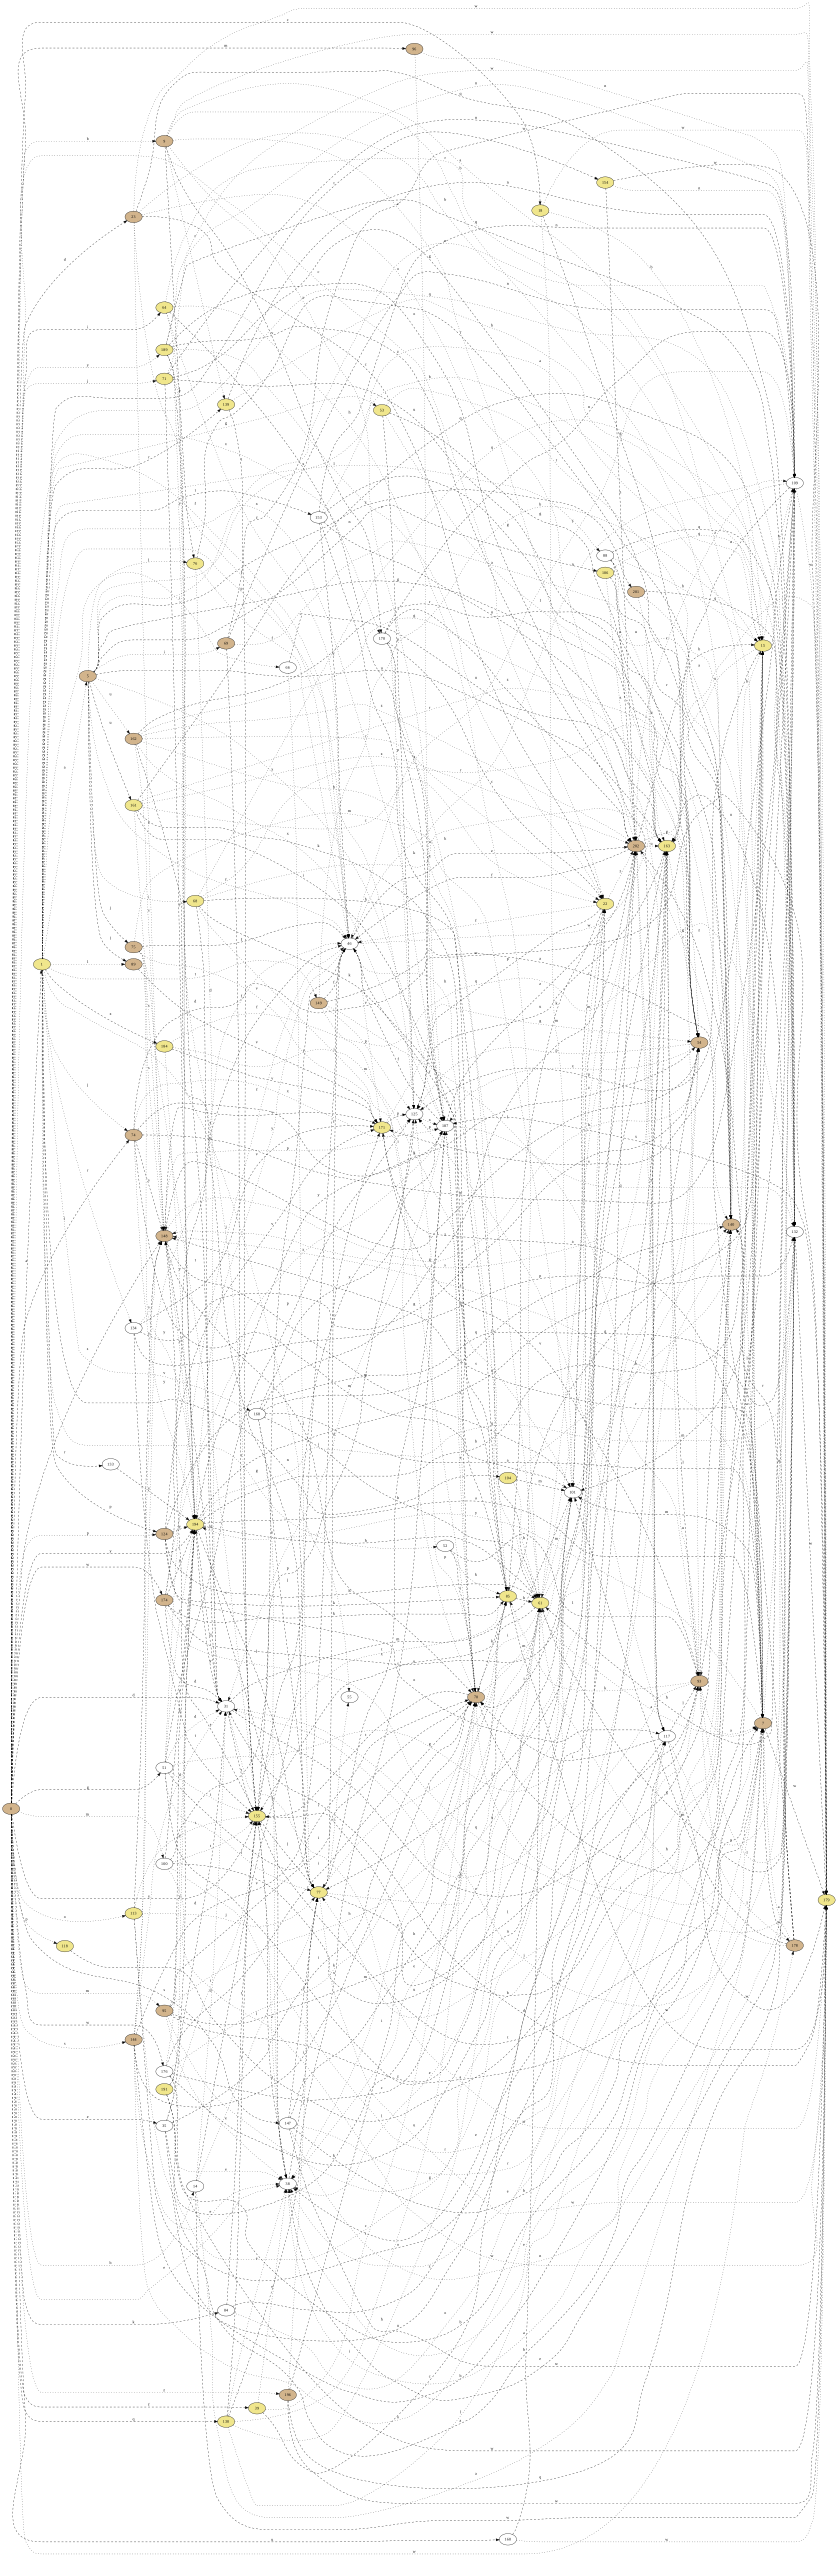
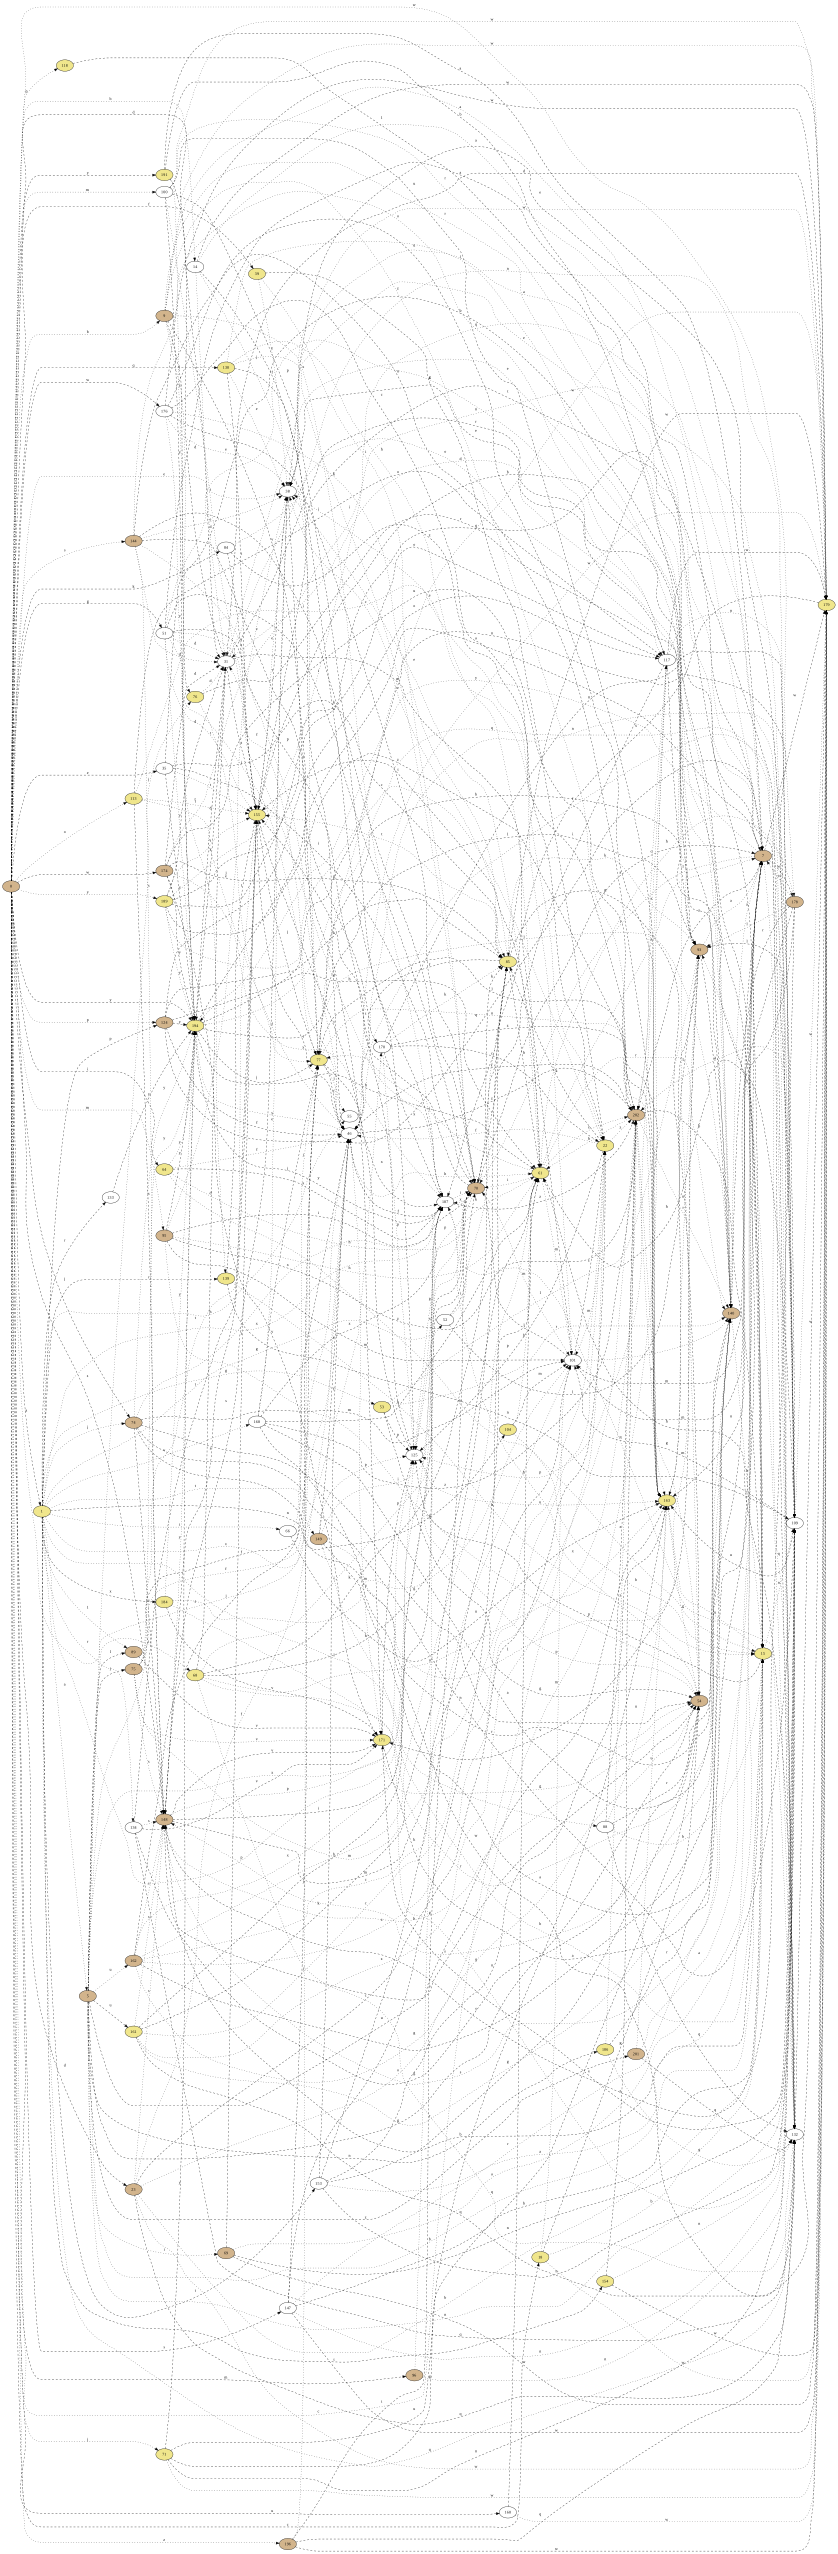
  strict digraph {
    fontname="Liberation Serif"
    rankdir=LR
    node [fillcolor=khaki fontname="Liberation Serif" style=filled]
    edge [fontname="Liberation Serif" style=dashed]
    0 [fillcolor=tan]
    1
    9 [fillcolor=tan]
    14 [fillcolor=white]
    18
    22
    n7 [fillcolor=tan label=23]
    31 [fillcolor=white]
    35 [fillcolor=white]
    38 [fillcolor=white]
    39
    46 [fillcolor=white]
    51 [fillcolor=white]
    64
    71
    74 [fillcolor=tan]
    84 [fillcolor=white]
    95 [fillcolor=tan]
    96 [fillcolor=tan]
    100 [fillcolor=white]
    113
    118
    124 [fillcolor=tan]
    130
    144 [fillcolor=tan]
    147 [fillcolor=white]
    148 [fillcolor=tan]
    160 [fillcolor=white]
    174 [fillcolor=tan]
    176 [fillcolor=white]
    178 [fillcolor=tan]
    189
    191
    194
    196 [fillcolor=tan]
    5 [fillcolor=tan]
    52 [fillcolor=white]
    53
    55 [fillcolor=white]
    66 [fillcolor=white]
    88 [fillcolor=white]
    89 [fillcolor=tan]
    104
    125 [fillcolor=white]
    132 [fillcolor=white]
    133 [fillcolor=white]
    134 [fillcolor=white]
    139
    149 [fillcolor=tan]
    153 [fillcolor=white]
    154
    168 [fillcolor=white]
    170 [fillcolor=white]
    184
    187 [fillcolor=white]
    76
    7 [fillcolor=tan]
    179
    202 [fillcolor=tan]
    140 [fillcolor=tan]
    77
    15
    54 [fillcolor=tan]
    101 [fillcolor=white]
    85
    117 [fillcolor=white]
    109 [fillcolor=white]
    155
    70 [fillcolor=tan]
    61
    171
    163
    93 [fillcolor=tan]
    68
    69 [fillcolor=tan]
    75 [fillcolor=tan]
    106
    161
    162 [fillcolor=tan]
    201 [fillcolor=tan]
    0 -> 1 [label=a]
    0 -> 9 [label=b style=dotted]
    0 -> 14 [label=b style=dotted]
    0 -> 18 [label=c]
    0 -> 22 [label=c style=dotted]
    0 -> n7 [label=d]
    0 -> 31 [label=d]
    0 -> 35 [label=e]
    0 -> 38 [label=e style=dotted]
    0 -> 39 [label=f]
    0 -> 46 [label=f style=dotted]
    0 -> 51 [label=g]
    0 -> 64 [label=i]
    0 -> 71 [label=j style=dotted]
    0 -> 74 [label=j]
    0 -> 84 [label=k]
    0 -> 95 [label=m style=dotted]
    0 -> 96 [label=m]
    0 -> 100 [label=m style=dotted]
    0 -> 113 [label=o style=dotted]
    0 -> 118 [label=p style=dotted]
    0 -> 124 [label=p style=dotted]
    0 -> 130 [label=q]
    0 -> 144 [label=s style=dotted]
    0 -> 147 [label=s]
    0 -> 148 [label=s]
    0 -> 160 [label=u]
    0 -> 174 [label=w]
    0 -> 176 [label=w]
    0 -> 178 [label=w style=dotted]
    0 -> 189 [label=y style=dotted]
-   0 -> 155 [label=y]
+   0 -> 191 [label=y]
    0 -> 194 [label=y]
    0 -> 196 [label=z style=dotted]
    1 -> 74 [label=j style=dotted]
    1 -> 124 [label=p]
    1 -> 5 [label=a style=dotted]
    1 -> 52 [label=g style=dotted]
    1 -> 53 [label=g style=dotted]
    1 -> 55 [label=h style=dotted]
    1 -> 66 [label=i style=dotted]
    1 -> 88 [label=l style=dotted]
    1 -> 89 [label=l style=dotted]
    1 -> 104 [label=n]
    1 -> 125 [label=p style=dotted]
    1 -> 132 [label=q style=dotted]
    1 -> 133 [label=r]
    1 -> 134 [label=r style=dotted]
    1 -> 139 [label=r]
    1 -> 149 [label=t style=dotted]
    1 -> 153 [label=t]
    1 -> 154 [label=t]
    1 -> 168 [label=v style=dotted]
    1 -> 170 [label=v style=dotted]
    1 -> 184 [label=x]
    1 -> 187 [label=x style=dotted]
    9 -> 139 [label=r style=dotted]
    9 -> 170 [label=v]
    9 -> 187 [label=x style=dotted]
    9 -> 76 [label=j]
    9 -> 7 [label=a style=dotted]
    9 -> 179 [label=w style=dotted]
    9 -> 202 [label=z style=dotted]
    9 -> 140 [label=r style=dotted]
    14 -> 31 [label=d style=dotted]
    14 -> 46 [label=f]
    14 -> 7 [label=a style=dotted]
    14 -> 179 [label=w]
    14 -> 77 [label=j style=dotted]
    18 -> 179 [label=w style=dotted]
    18 -> 15 [label=b style=dotted]
    18 -> 54 [label=g]
    18 -> 101 [label=m style=dotted]
    22 -> 46 [label=f style=dotted]
    22 -> 125 [label=p]
    22 -> 202 [label=z style=dotted]
    22 -> 101 [label=m style=dotted]
    22 -> 85 [label=k]
    n7 -> 22 [label=c]
    n7 -> 46 [label=f style=dotted]
    n7 -> 148 [label=s style=dotted]
    n7 -> 132 [label=q]
    n7 -> 179 [label=w style=dotted]
    n7 -> 15 [label=b style=dotted]
    n7 -> 117 [label=o style=dotted]
    31 -> 194 [label=y]
    31 -> 179 [label=w style=dotted]
    31 -> 140 [label=r]
    31 -> 101 [label=m]
    31 -> 109 [label=n style=dotted]
    31 -> 155 [label=t]
    35 -> 194 [label=y]
    35 -> 15 [label=b]
    35 -> 85 [label=k]
    35 -> 155 [label=t style=dotted]
    35 -> 70 [label=i]
    38 -> 148 [label=s]
    38 -> 7 [label=a style=dotted]
    38 -> 77 [label=j]
    38 -> 155 [label=t]
    39 -> 22 [label=c]
    39 -> 38 [label=e style=dotted]
    39 -> 70 [label=i style=dotted]
    46 -> 194 [label=y style=dotted]
    46 -> 179 [label=w style=dotted]
    46 -> 202 [label=z]
    46 -> 109 [label=n style=dotted]
    46 -> 155 [label=t]
    46 -> 61 [label=h style=dotted]
    46 -> 171 [label=v style=dotted]
    51 -> 31 [label=d style=dotted]
    51 -> 46 [label=f style=dotted]
    51 -> 194 [label=y style=dotted]
    51 -> 125 [label=p]
    51 -> 7 [label=a]
    51 -> 77 [label=j style=dotted]
    51 -> 54 [label=g style=dotted]
    51 -> 155 [label=t style=dotted]
    51 -> 70 [label=i]
    64 -> 46 [label=f style=dotted]
    64 -> 194 [label=y style=dotted]
    64 -> 187 [label=x]
    64 -> 15 [label=b style=dotted]
    64 -> 61 [label=h style=dotted]
    71 -> 194 [label=y]
    71 -> 179 [label=w style=dotted]
    71 -> 54 [label=g]
    71 -> 109 [label=n]
    71 -> 163 [label=u]
    74 -> 148 [label=s]
    74 -> 194 [label=y style=dotted]
    74 -> 187 [label=x style=dotted]
    74 -> 179 [label=w]
    74 -> 54 [label=g]
    74 -> 101 [label=m]
    74 -> 109 [label=n]
    84 -> 202 [label=z]
    84 -> 117 [label=o style=dotted]
    84 -> 155 [label=t]
    95 -> 38 [label=e style=dotted]
    95 -> 194 [label=y]
    95 -> 202 [label=z]
    95 -> 54 [label=g style=dotted]
    95 -> 101 [label=m]
    95 -> 70 [label=i]
    95 -> 61 [label=h style=dotted]
    96 -> 187 [label=x style=dotted]
    96 -> 109 [label=n style=dotted]
    100 -> 194 [label=y]
    100 -> 125 [label=p]
    100 -> 179 [label=w style=dotted]
    100 -> 140 [label=r style=dotted]
    100 -> 155 [label=t style=dotted]
    100 -> 163 [label=u]
    113 -> 22 [label=c style=dotted]
    113 -> 148 [label=s]
    113 -> 77 [label=j style=dotted]
    113 -> 117 [label=o]
    113 -> 155 [label=t style=dotted]
    118 -> 93 [label=l]
    124 -> 46 [label=f]
    124 -> 194 [label=y]
    124 -> 132 [label=q]
    124 -> 85 [label=k]
    124 -> 117 [label=o]
    124 -> 61 [label=h]
    130 -> 38 [label=e style=dotted]
    130 -> 187 [label=x]
    130 -> 155 [label=t]
    130 -> 70 [label=i style=dotted]
    130 -> 61 [label=h style=dotted]
    130 -> 93 [label=l style=dotted]
    144 -> 31 [label=d style=dotted]
    144 -> 38 [label=e style=dotted]
    144 -> 46 [label=f style=dotted]
    144 -> 148 [label=s style=dotted]
    144 -> 117 [label=o style=dotted]
    144 -> 70 [label=i]
    144 -> 171 [label=v]
    144 -> 163 [label=u]
    147 -> 179 [label=w]
    147 -> 140 [label=r style=dotted]
    147 -> 77 [label=j]
    147 -> 15 [label=b]
    147 -> 109 [label=n style=dotted]
    147 -> 61 [label=h]
    148 -> 194 [label=y style=dotted]
    148 -> 125 [label=p style=dotted]
+   148 -> 15 [label=b]
    148 -> 54 [label=g style=dotted]
    148 -> 101 [label=m]
    148 -> 70 [label=i]
    148 -> 171 [label=v]
    160 -> 179 [label=w style=dotted]
    160 -> 61 [label=h]
    174 -> 31 [label=d]
    174 -> 194 [label=y]
    174 -> 132 [label=q style=dotted]
    174 -> 187 [label=x style=dotted]
    174 -> 85 [label=k]
    174 -> 171 [label=v]
    174 -> 163 [label=u]
    176 -> 22 [label=c]
    176 -> 38 [label=e style=dotted]
    176 -> 194 [label=y style=dotted]
    176 -> 179 [label=w]
    176 -> 85 [label=k style=dotted]
    176 -> 70 [label=i]
    176 -> 163 [label=u]
    178 -> 148 [label=s]
    178 -> 7 [label=a style=dotted]
    178 -> 140 [label=r]
    178 -> 101 [label=m]
    178 -> 61 [label=h style=dotted]
    178 -> 163 [label=u]
    178 -> 93 [label=l style=dotted]
    189 -> 22 [label=c style=dotted]
    189 -> 31 [label=d]
    189 -> 194 [label=y style=dotted]
    189 -> 132 [label=q]
    189 -> 202 [label=z]
    189 -> 117 [label=o]
    189 -> 109 [label=n style=dotted]
    189 -> 155 [label=t style=dotted]
    191 -> 31 [label=d]
    191 -> 194 [label=y style=dotted]
    191 -> 7 [label=a]
    191 -> 15 [label=b]
    194 -> 31 [label=d]
    194 -> 132 [label=q style=dotted]
    194 -> 7 [label=a]
    194 -> 77 [label=j]
    194 -> 15 [label=b]
    194 -> 109 [label=n]
    194 -> 61 [label=h]
    196 -> 132 [label=q]
    196 -> 179 [label=w]
    196 -> 77 [label=j style=dotted]
    196 -> 70 [label=i]
    5 -> 46 [label=f style=dotted]
    5 -> 89 [label=l]
    5 -> 187 [label=x style=dotted]
    5 -> 76 [label=j style=dotted]
    5 -> 15 [label=b style=dotted]
    5 -> 54 [label=g]
    5 -> 109 [label=n style=dotted]
    5 -> 163 [label=u]
    5 -> 68 [label=i style=dotted]
    5 -> 69 [label=i style=dotted]
    5 -> 75 [label=j]
    5 -> 106 [label=n]
    5 -> 161 [label=u]
    5 -> 162 [label=u style=dotted]
    5 -> 201 [label=z]
    52 -> 85 [label=k style=dotted]
    52 -> 70 [label=i]
    52 -> 93 [label=l]
    53 -> 125 [label=p]
    53 -> 140 [label=r style=dotted]
    53 -> 54 [label=g]
    53 -> 93 [label=l style=dotted]
    66 -> 77 [label=j style=dotted]
    66 -> 163 [label=u]
    88 -> 132 [label=q]
    88 -> 202 [label=z]
    88 -> 140 [label=r]
    88 -> 15 [label=b style=dotted]
    88 -> 163 [label=u style=dotted]
    89 -> 171 [label=v]
    104 -> 15 [label=b style=dotted]
    104 -> 101 [label=m]
    104 -> 61 [label=h style=dotted]
    125 -> 187 [label=x style=dotted]
    125 -> 155 [label=t]
-   125 -> 163 [label=u]
+   125 -> 163 [label=u style=dotted]
    132 -> 38 [label=e]
    132 -> 179 [label=w]
    132 -> 61 [label=h]
    132 -> 93 [label=l style=dotted]
    133 -> 194 [label=y]
    134 -> 148 [label=s style=dotted]
    134 -> 132 [label=q]
    134 -> 54 [label=g]
    134 -> 155 [label=t]
    134 -> 171 [label=v]
    139 -> 15 [label=b style=dotted]
    139 -> 109 [label=n]
    139 -> 155 [label=t]
    149 -> 46 [label=f]
    149 -> 125 [label=p style=dotted]
    149 -> 7 [label=a]
    149 -> 15 [label=b style=dotted]
    149 -> 70 [label=i style=dotted]
    149 -> 93 [label=l style=dotted]
    153 -> 46 [label=f]
    153 -> 7 [label=a style=dotted]
    153 -> 54 [label=g]
    153 -> 85 [label=k]
    153 -> 109 [label=n]
    153 -> 163 [label=u]
    154 -> 179 [label=w]
    154 -> 202 [label=z]
    154 -> 109 [label=n style=dotted]
    168 -> 38 [label=e style=dotted]
    168 -> 187 [label=x]
    168 -> 7 [label=a]
    168 -> 202 [label=z]
    168 -> 140 [label=r]
    168 -> 77 [label=j]
    168 -> 61 [label=h]
    170 -> 22 [label=c]
    170 -> 125 [label=p style=dotted]
    170 -> 187 [label=x]
    170 -> 202 [label=z]
    170 -> 85 [label=k style=dotted]
    170 -> 109 [label=n]
    184 -> 194 [label=y style=dotted]
    184 -> 132 [label=q style=dotted]
    184 -> 101 [label=m style=dotted]
    184 -> 171 [label=v]
    187 -> 31 [label=d style=dotted]
    187 -> 46 [label=f]
    187 -> 194 [label=y]
    187 -> 125 [label=p style=dotted]
    187 -> 132 [label=q style=dotted]
    187 -> 202 [label=z]
    187 -> 70 [label=i style=dotted]
    76 -> 31 [label=d style=dotted]
    76 -> 46 [label=f style=dotted]
    76 -> 140 [label=r]
    7 -> 38 [label=e style=dotted]
    7 -> 148 [label=s style=dotted]
    7 -> 178 [label=w]
    7 -> 194 [label=y style=dotted]
    7 -> 132 [label=q style=dotted]
    7 -> 179 [label=w]
    7 -> 202 [label=z]
    7 -> 101 [label=m]
    7 -> 155 [label=t]
    7 -> 70 [label=i style=dotted]
    179 -> 31 [label=d]
    179 -> 187 [label=x]
    202 -> 46 [label=f]
    202 -> 140 [label=r style=dotted]
    202 -> 15 [label=b]
    202 -> 54 [label=g style=dotted]
    202 -> 117 [label=o style=dotted]
    202 -> 61 [label=h style=dotted]
    202 -> 163 [label=u style=dotted]
    140 -> 38 [label=e style=dotted]
    140 -> 148 [label=s style=dotted]
    140 -> 7 [label=a style=dotted]
    140 -> 77 [label=j style=dotted]
    140 -> 15 [label=b style=dotted]
    77 -> 46 [label=f]
    77 -> 55 [label=j style=dotted]
    77 -> 187 [label=x]
    77 -> 179 [label=w style=dotted]
    77 -> 163 [label=u style=dotted]
    77 -> 93 [label=l]
    15 -> 125 [label=p]
    15 -> 109 [label=n style=dotted]
    15 -> 163 [label=u style=dotted]
    54 -> 148 [label=s]
    54 -> 125 [label=p style=dotted]
    54 -> 187 [label=x style=dotted]
    101 -> 22 [label=c]
    101 -> 38 [label=e style=dotted]
    101 -> 140 [label=r style=dotted]
    101 -> 70 [label=i]
    85 -> 38 [label=e style=dotted]
    85 -> 46 [label=f]
    85 -> 179 [label=w]
    85 -> 54 [label=g]
    85 -> 155 [label=t style=dotted]
    85 -> 61 [label=h]
    117 -> 38 [label=e]
    117 -> 125 [label=p style=dotted]
    117 -> 179 [label=w]
    117 -> 202 [label=z style=dotted]
    117 -> 109 [label=n style=dotted]
    117 -> 70 [label=i]
    117 -> 93 [label=l]
    109 -> 46 [label=f style=dotted]
    109 -> 179 [label=w style=dotted]
    109 -> 202 [label=z style=dotted]
    109 -> 101 [label=m]
    109 -> 61 [label=h]
    109 -> 171 [label=v]
    109 -> 163 [label=u]
    109 -> 93 [label=l]
    155 -> 38 [label=e style=dotted]
    155 -> 148 [label=s]
    155 -> 77 [label=j]
    155 -> 15 [label=b]
    70 -> 125 [label=p style=dotted]
    70 -> 187 [label=x style=dotted]
    70 -> 7 [label=a]
    70 -> 101 [label=m style=dotted]
    70 -> 85 [label=k]
    70 -> 155 [label=t]
    61 -> 38 [label=e style=dotted]
    61 -> 7 [label=a style=dotted]
    61 -> 202 [label=z style=dotted]
    61 -> 140 [label=r style=dotted]
    61 -> 77 [label=j style=dotted]
    61 -> 101 [label=m style=dotted]
    61 -> 155 [label=t]
    61 -> 70 [label=i style=dotted]
    171 -> 125 [label=p]
    171 -> 7 [label=a]
    171 -> 54 [label=g style=dotted]
    163 -> 77 [label=j]
    163 -> 54 [label=g style=dotted]
    163 -> 93 [label=l]
    93 -> 31 [label=d style=dotted]
    93 -> 7 [label=a style=dotted]
    93 -> 140 [label=r]
    93 -> 85 [label=k style=dotted]
    93 -> 171 [label=v]
    93 -> 163 [label=u style=dotted]
    68 -> 31 [label=d]
    68 -> 132 [label=q style=dotted]
    68 -> 140 [label=r style=dotted]
    68 -> 85 [label=k]
    68 -> 70 [label=i style=dotted]
    68 -> 61 [label=h]
    68 -> 163 [label=u style=dotted]
    69 -> 7 [label=a style=dotted]
    69 -> 179 [label=w]
    69 -> 109 [label=n]
    69 -> 155 [label=t]
    75 -> 46 [label=f]
    75 -> 148 [label=s style=dotted]
    75 -> 194 [label=y style=dotted]
    75 -> 101 [label=m style=dotted]
    75 -> 155 [label=t style=dotted]
    75 -> 171 [label=v style=dotted]
    106 -> 132 [label=q style=dotted]
    106 -> 202 [label=z style=dotted]
    106 -> 140 [label=r]
    161 -> 22 [label=c style=dotted]
    161 -> 148 [label=s style=dotted]
    161 -> 132 [label=q]
    161 -> 202 [label=z style=dotted]
    161 -> 140 [label=r style=dotted]
    161 -> 85 [label=k]
    161 -> 70 [label=i]
    162 -> 22 [label=c style=dotted]
    162 -> 148 [label=s style=dotted]
    162 -> 187 [label=x style=dotted]
    162 -> 202 [label=z style=dotted]
    162 -> 140 [label=r]
    162 -> 77 [label=j]
    162 -> 54 [label=g style=dotted]
    162 -> 61 [label=h style=dotted]
    201 -> 132 [label=q]
    201 -> 7 [label=a style=dotted]
    201 -> 163 [label=u style=dotted]
  }
